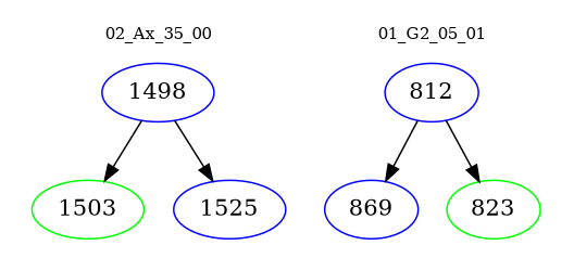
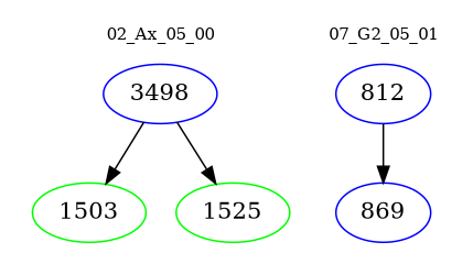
  digraph {
    node [color=blue]
    edge [color=black]
-   n1 [label=1498]
+   n1 [label=3498]
    n2 [color=green label=1503]
-   n3 [label=1525]
+   n3 [color=green label=1525]
    n4 [label=812]
    n5 [label=869]
-   n6 [color=green label=823]
    subgraph cluster_1 {
      color=white
      fontsize=10
-     label="02_Ax_35_00"
+     label="02_Ax_05_00"
      n1
      n2
      n3
    }
    subgraph cluster_2 {
      color=white
      fontsize=10
-     label="01_G2_05_01"
+     label="07_G2_05_01"
      n4
      n5
-     n6
    }
    n1 -> n2
    n1 -> n3
    n4 -> n5
-   n4 -> n6
  }
